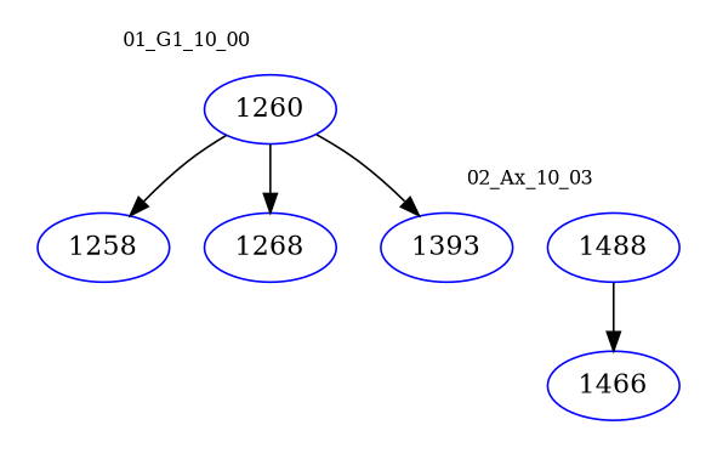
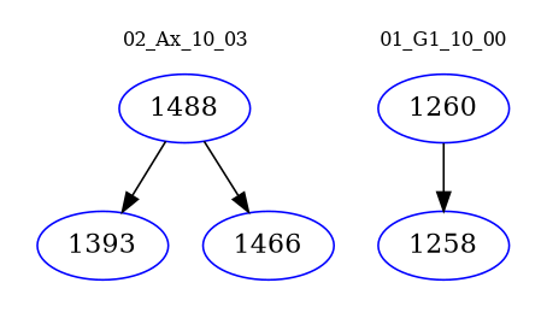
  digraph {
    node [color=blue]
    edge [color=black]
    n1 [label=1488]
    n2 [label=1393]
    n3 [label=1466]
    n4 [label=1260]
    n5 [label=1258]
-   n6 [label=1268]
    subgraph cluster_1 {
      color=white
      fontsize=10
      label="02_Ax_10_03"
      n1
      n2
      n3
    }
    subgraph cluster_2 {
      color=white
      fontsize=10
      label="01_G1_10_00"
      n4
      n5
-     n6
    }
-   n4 -> n2
+   n1 -> n2
    n1 -> n3
    n4 -> n5
-   n4 -> n6
  }
